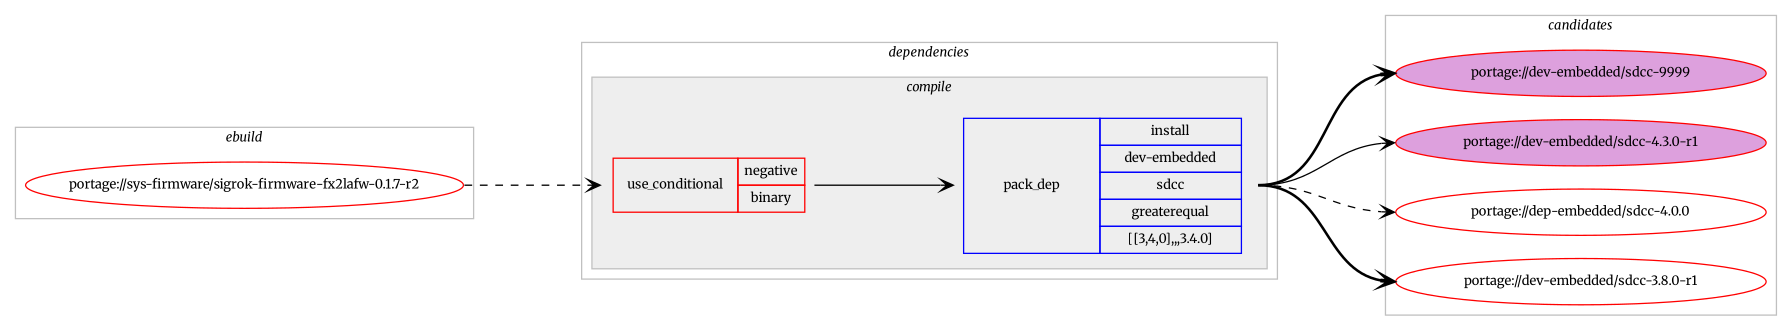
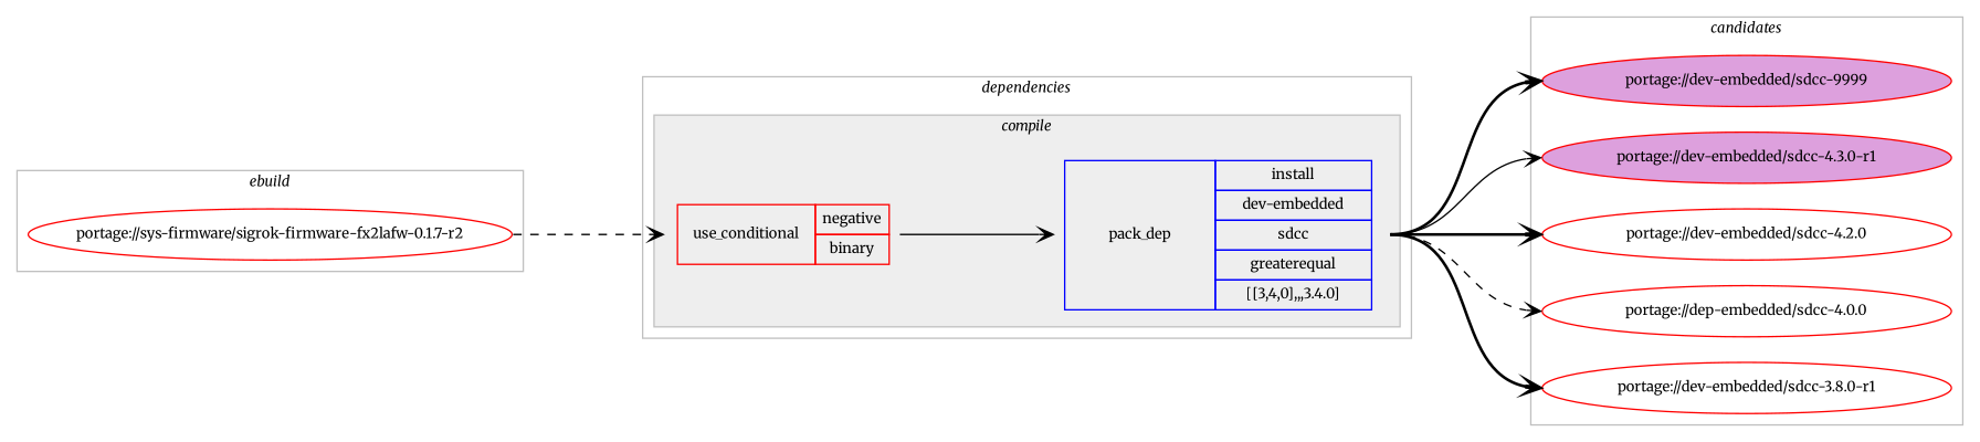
  digraph {
    compound=true
    concentrate=true
    fontname=Merriweather
    fontsize=10
    newrank=true
    rankdir=LR
    ranksep=1.5
    node [color=red fillcolor=white fontname=Merriweather fontsize=10 style=filled]
    edge [arrowhead=vee fontname=Merriweather headport=w style=bold tailport=e weight=100]
    n1 [label="portage://sys-firmware/sigrok-firmware-fx2lafw-0.1.7-r2" width=4]
    n2 [color=blue label=<<TABLE BORDER="0" CELLBORDER="1" CELLSPACING="0" CELLPADDING="4" WIDTH="220"><TR><TD ROWSPAN="6" CELLPADDING="30">pack_dep</TD></TR><TR><TD WIDTH="110">install</TD></TR><TR><TD>dev-embedded</TD></TR><TR><TD>sdcc</TD></TR><TR><TD>greaterequal</TD></TR><TR><TD>[[3,4,0],,,3.4.0]</TD></TR></TABLE>> shape=none fillcolor="" style=""]
    n3 [label=<<TABLE BORDER="0" CELLBORDER="1" CELLSPACING="0" CELLPADDING="4"><TR><TD ROWSPAN="3" CELLPADDING="10">use_conditional</TD></TR><TR><TD>negative</TD></TR><TR><TD>binary</TD></TR></TABLE>> shape=none fillcolor="" style=""]
    n4 [fillcolor=plum label="portage://dev-embedded/sdcc-9999" width=4]
    n5 [fillcolor=plum label="portage://dev-embedded/sdcc-4.3.0-r1" width=4]
+   n6 [label="portage://dev-embedded/sdcc-4.2.0" width=4]
    n7 [label="portage://dep-embedded/sdcc-4.0.0" width=4]
    n8 [label="portage://dev-embedded/sdcc-3.8.0-r1" width=4]
    subgraph cluster_1 {
      color=gray
      label=<<i>ebuild</i>>
      n1
    }
    subgraph cluster_2 {
      color=gray
      label=<<i>dependencies</i>>
      subgraph cluster_3 {
        color=gray
        fillcolor="#eeeeee"
        label=<<i>compile and run</i>>
        style=filled
      }
      subgraph cluster_4 {
        color=gray
        fillcolor="#eeeeee"
        label=<<i>compile</i>>
        style=filled
        subgraph sub_5 {
          color=gray
          fillcolor="#eeeeee"
          label=<<i>compile</i>>
          style=filled
          n3
          subgraph sub_6 {
            color=gray
            fillcolor="#eeeeee"
            label=<<i>compile</i>>
            style=filled
            n2
          }
        }
      }
      subgraph cluster_7 {
        color=gray
        fillcolor="#eeeeee"
        label=<<i>run</i>>
        style=filled
      }
    }
    subgraph cluster_8 {
      color=gray
      label=<<i>candidates</i>>
      rank=same
      subgraph sub_9 {
        color=black
        label=<<i>candidates</i>>
        nodesep=1
        rank=same
        n4
        n5
+       n6
        n7
        n8
      }
    }
    n1 -> n3 [style=dashed weight=20]
    n2 -> n4
    n2 -> n5 [style=solid]
+   n2 -> n6
    n2 -> n7 [style=dashed]
    n2 -> n8
    n3 -> n2 [style=solid weight=20]
  }
